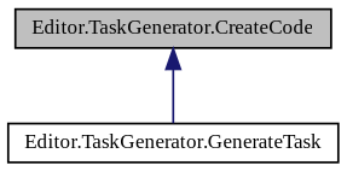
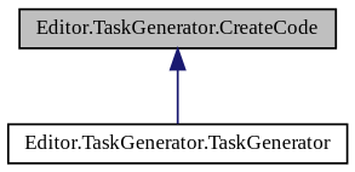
  digraph {
    rankdir=TB
    fontname="Liberation Serif"
    node [color=black fontname="Liberation Serif" fontsize=10 shape=record style=filled]
    n1 [fillcolor=grey75 fontcolor=black height=0.2 label="Editor.TaskGenerator.CreateCode" width=0.4]
-   n2 [fillcolor=white height=0.2 label="Editor.TaskGenerator.GenerateTask" width=0.4]
+   n2 [fillcolor=white height=0.2 label="Editor.TaskGenerator.TaskGenerator" width=0.4]
    n1 -> n2 [color=midnightblue dir=back fontname="Liberation Serif" fontsize=10 labelfontname=Helvetica labelfontsize=10 style=solid]
  }
